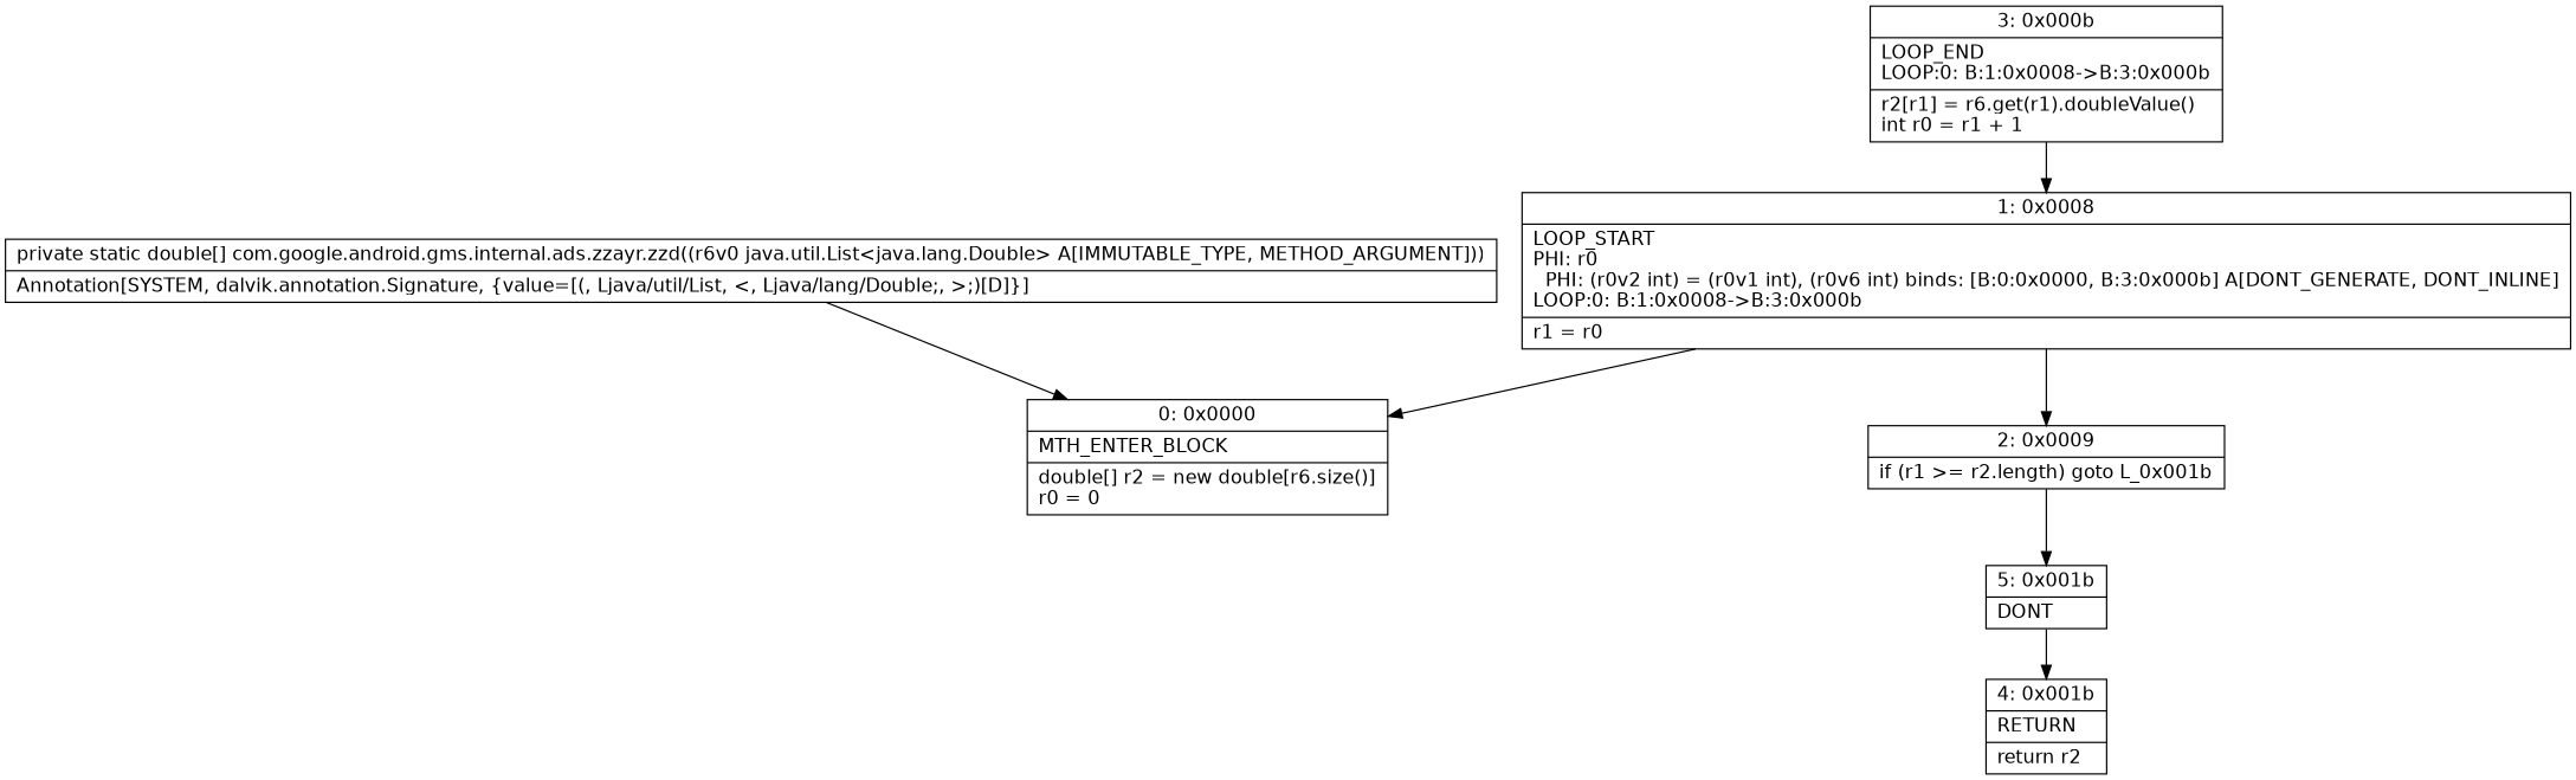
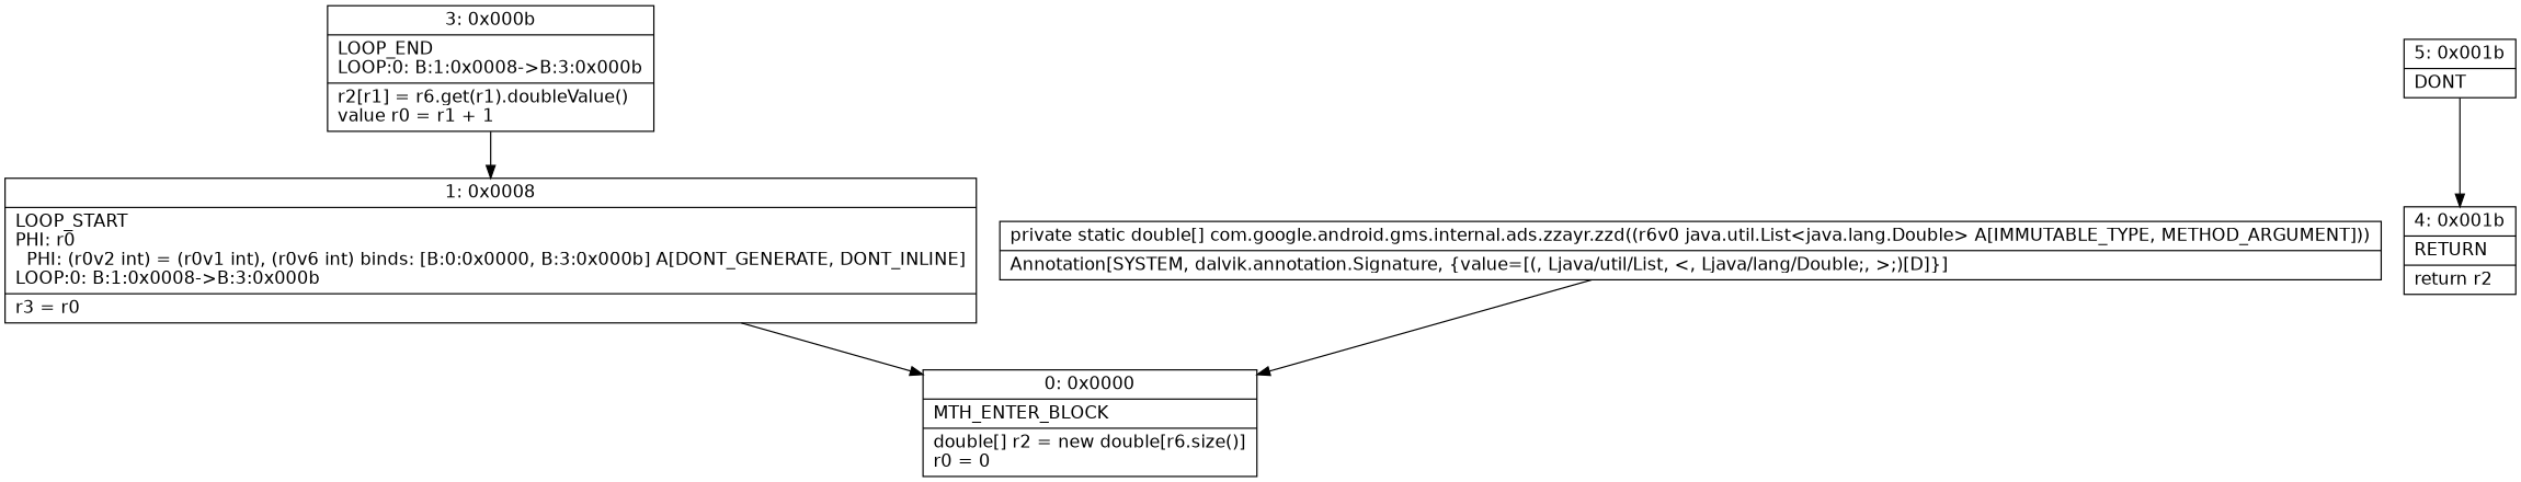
  digraph {
    fontname="DejaVu Sans"
    node [fontname="DejaVu Sans" shape=record]
    edge [fontname="DejaVu Sans"]
    n1 [label="{0\:\ 0x0000|MTH_ENTER_BLOCK\l|double[] r2 = new double[r6.size()]\lr0 = 0\l}"]
-   n2 [label="{1\:\ 0x0008|LOOP_START\lPHI: r0 \l  PHI: (r0v2 int) = (r0v1 int), (r0v6 int) binds: [B:0:0x0000, B:3:0x000b] A[DONT_GENERATE, DONT_INLINE]\lLOOP:0: B:1:0x0008\-\>B:3:0x000b\l|r1 = r0\l}"]
-   n3 [label="{2\:\ 0x0009|if (r1 \>= r2.length) goto L_0x001b\l}"]
+   n2 [label="{1\:\ 0x0008|LOOP_START\lPHI: r0 \l  PHI: (r0v2 int) = (r0v1 int), (r0v6 int) binds: [B:0:0x0000, B:3:0x000b] A[DONT_GENERATE, DONT_INLINE]\lLOOP:0: B:1:0x0008\-\>B:3:0x000b\l|r3 = r0\l}"]
    n4 [label="{5\:\ 0x001b|DONT\l}"]
-   n5 [label="{3\:\ 0x000b|LOOP_END\lLOOP:0: B:1:0x0008\-\>B:3:0x000b\l|r2[r1] = r6.get(r1).doubleValue()\lint r0 = r1 + 1\l}"]
+   n5 [label="{3\:\ 0x000b|LOOP_END\lLOOP:0: B:1:0x0008\-\>B:3:0x000b\l|r2[r1] = r6.get(r1).doubleValue()\lvalue r0 = r1 + 1\l}"]
    n6 [label="{4\:\ 0x001b|RETURN\l|return r2\l}"]
    n7 [label="{private static double[] com.google.android.gms.internal.ads.zzayr.zzd((r6v0 java.util.List\<java.lang.Double\> A[IMMUTABLE_TYPE, METHOD_ARGUMENT]))  | Annotation[SYSTEM, dalvik.annotation.Signature, \{value=[(, Ljava\/util\/List, \<, Ljava\/lang\/Double;, \>;)[D]\}]\l}"]
    n2 -> n1
-   n2 -> n3
-   n3 -> n4
    n4 -> n6
    n5 -> n2
    n7 -> n1
  }
